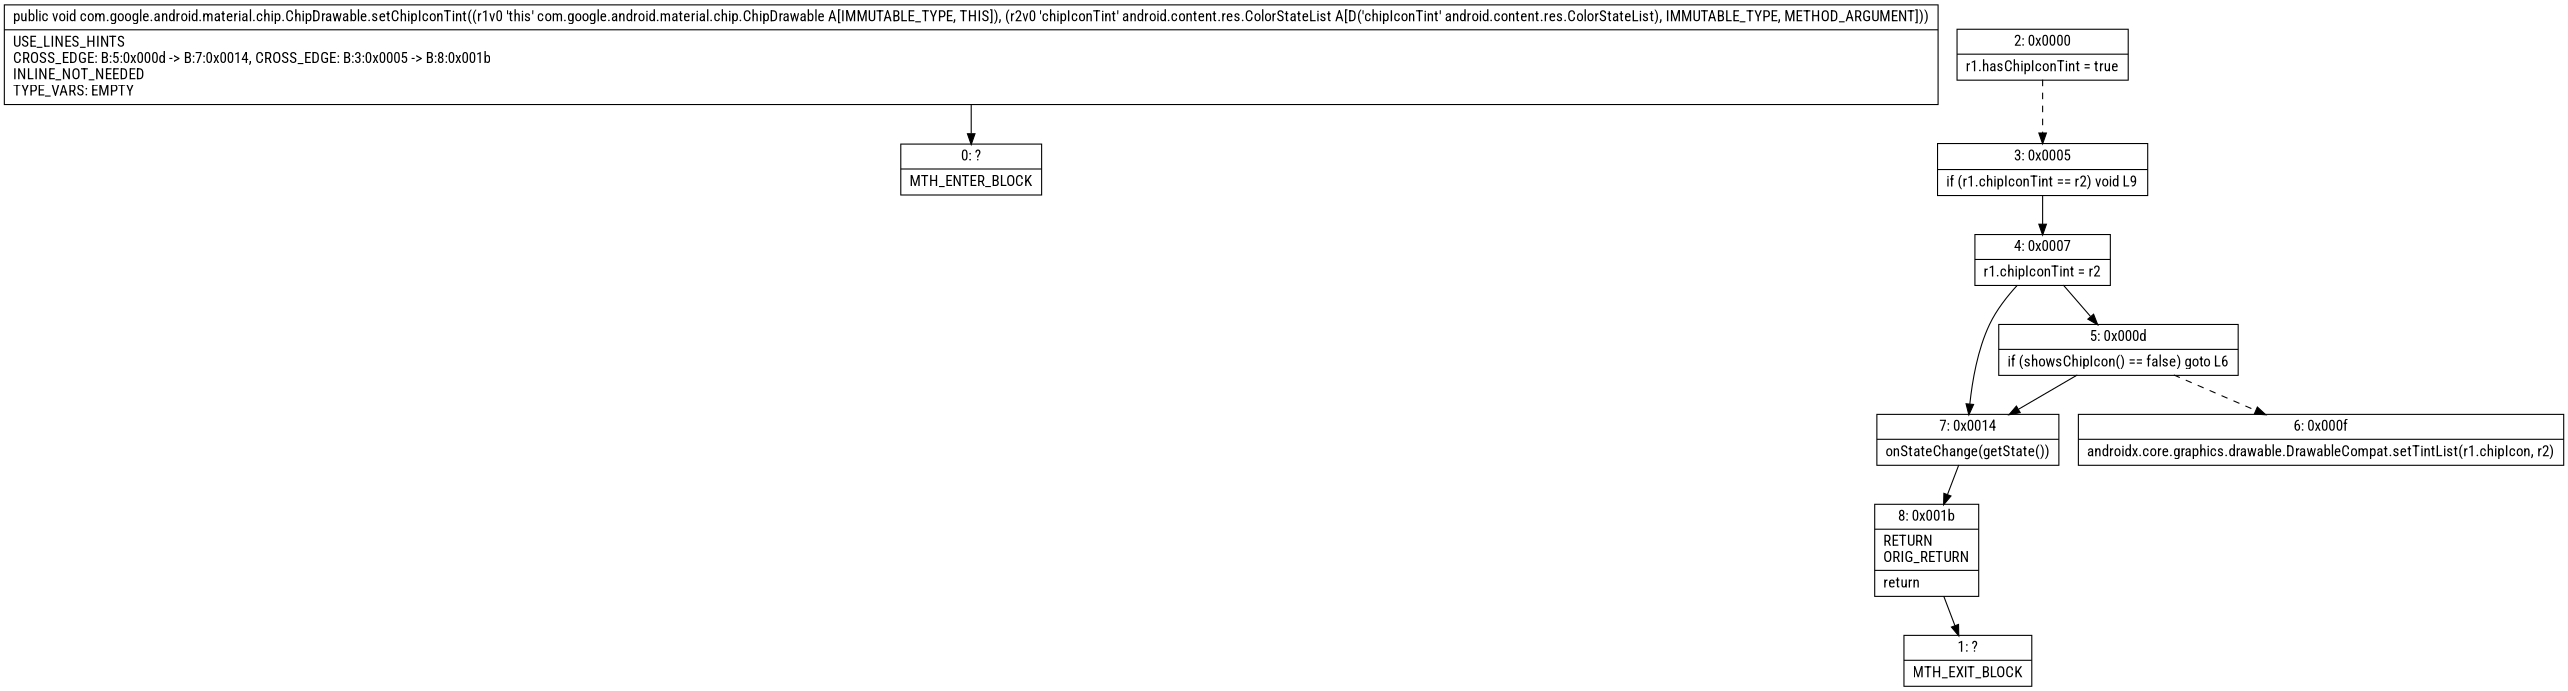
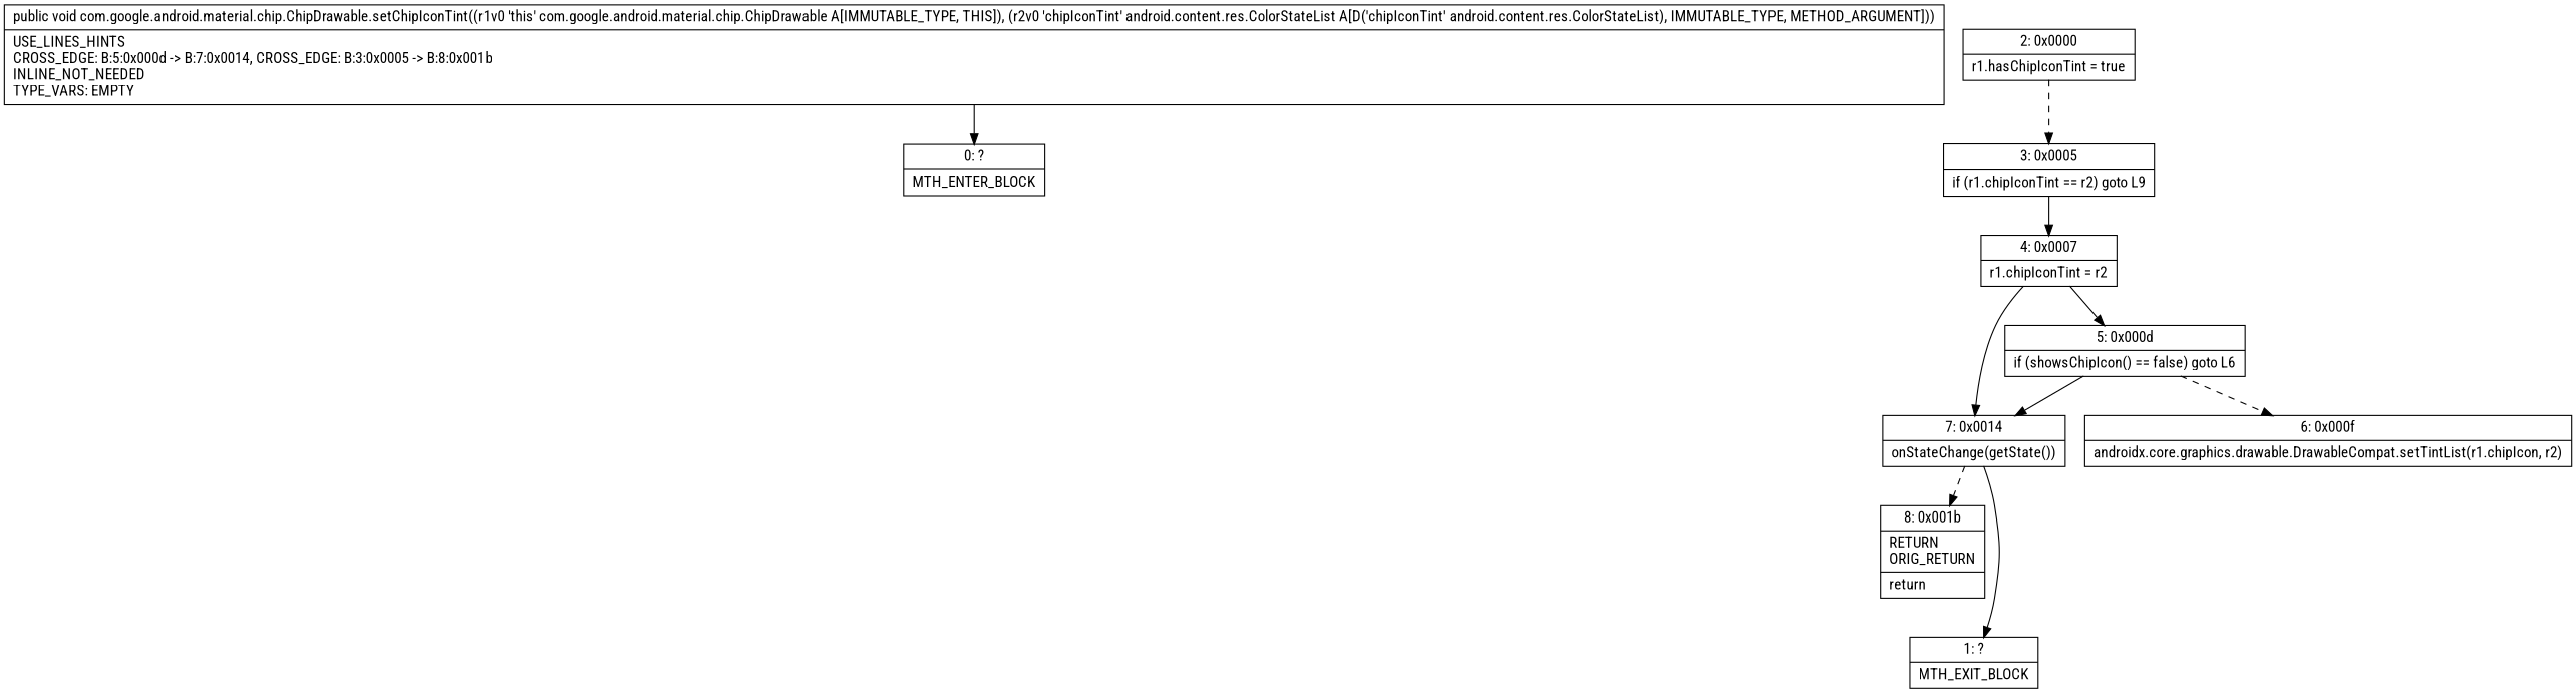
  digraph {
    fontname="Roboto Condensed"
    node [fontname="Roboto Condensed" shape=record]
    edge [fontname="Roboto Condensed"]
    n1 [label="{0\:\ ?|MTH_ENTER_BLOCK\l}"]
    n2 [label="{2\:\ 0x0000|r1.hasChipIconTint = true\l}"]
-   n3 [label="{3\:\ 0x0005|if (r1.chipIconTint == r2) void L9\l}"]
+   n3 [label="{3\:\ 0x0005|if (r1.chipIconTint == r2) goto L9\l}"]
    n4 [label="{4\:\ 0x0007|r1.chipIconTint = r2\l}"]
    n5 [label="{5\:\ 0x000d|if (showsChipIcon() == false) goto L6\l}"]
    n6 [label="{7\:\ 0x0014|onStateChange(getState())\l}"]
    n7 [label="{6\:\ 0x000f|androidx.core.graphics.drawable.DrawableCompat.setTintList(r1.chipIcon, r2)\l}"]
    n8 [label="{8\:\ 0x001b|RETURN\lORIG_RETURN\l|return\l}"]
    n9 [label="{1\:\ ?|MTH_EXIT_BLOCK\l}"]
    n10 [label="{public void com.google.android.material.chip.ChipDrawable.setChipIconTint((r1v0 'this' com.google.android.material.chip.ChipDrawable A[IMMUTABLE_TYPE, THIS]), (r2v0 'chipIconTint' android.content.res.ColorStateList A[D('chipIconTint' android.content.res.ColorStateList), IMMUTABLE_TYPE, METHOD_ARGUMENT]))  | USE_LINES_HINTS\lCROSS_EDGE: B:5:0x000d \-\> B:7:0x0014, CROSS_EDGE: B:3:0x0005 \-\> B:8:0x001b\lINLINE_NOT_NEEDED\lTYPE_VARS: EMPTY\l}"]
    n2 -> n3 [style=dashed]
    n3 -> n4 [style=solid]
    n4 -> n5
    n4 -> n6
    n5 -> n6
    n5 -> n7 [style=dashed]
-   n6 -> n8
-   n8 -> n9
+   n6 -> n8 [style=dashed]
+   n6 -> n9
    n10 -> n1
  }
